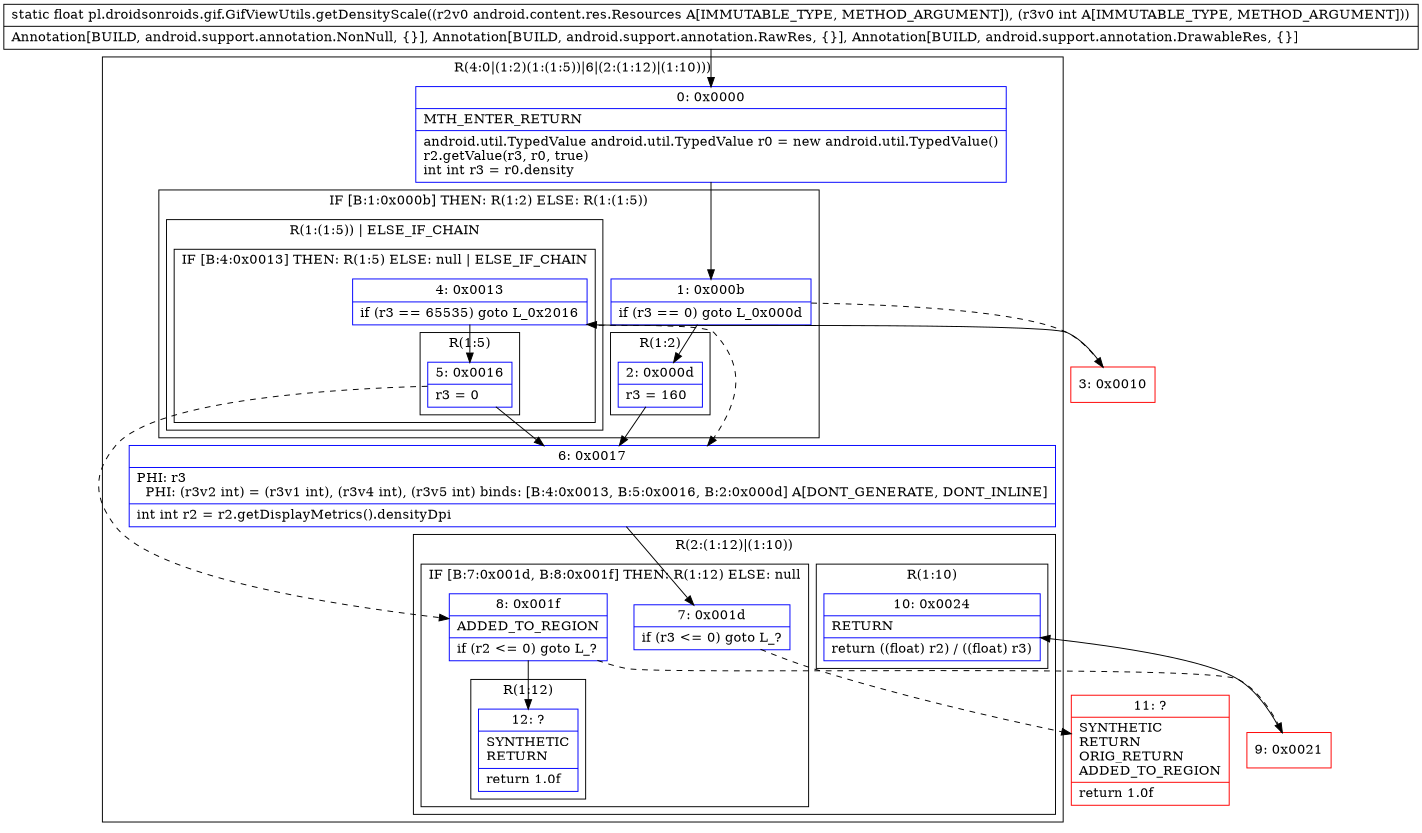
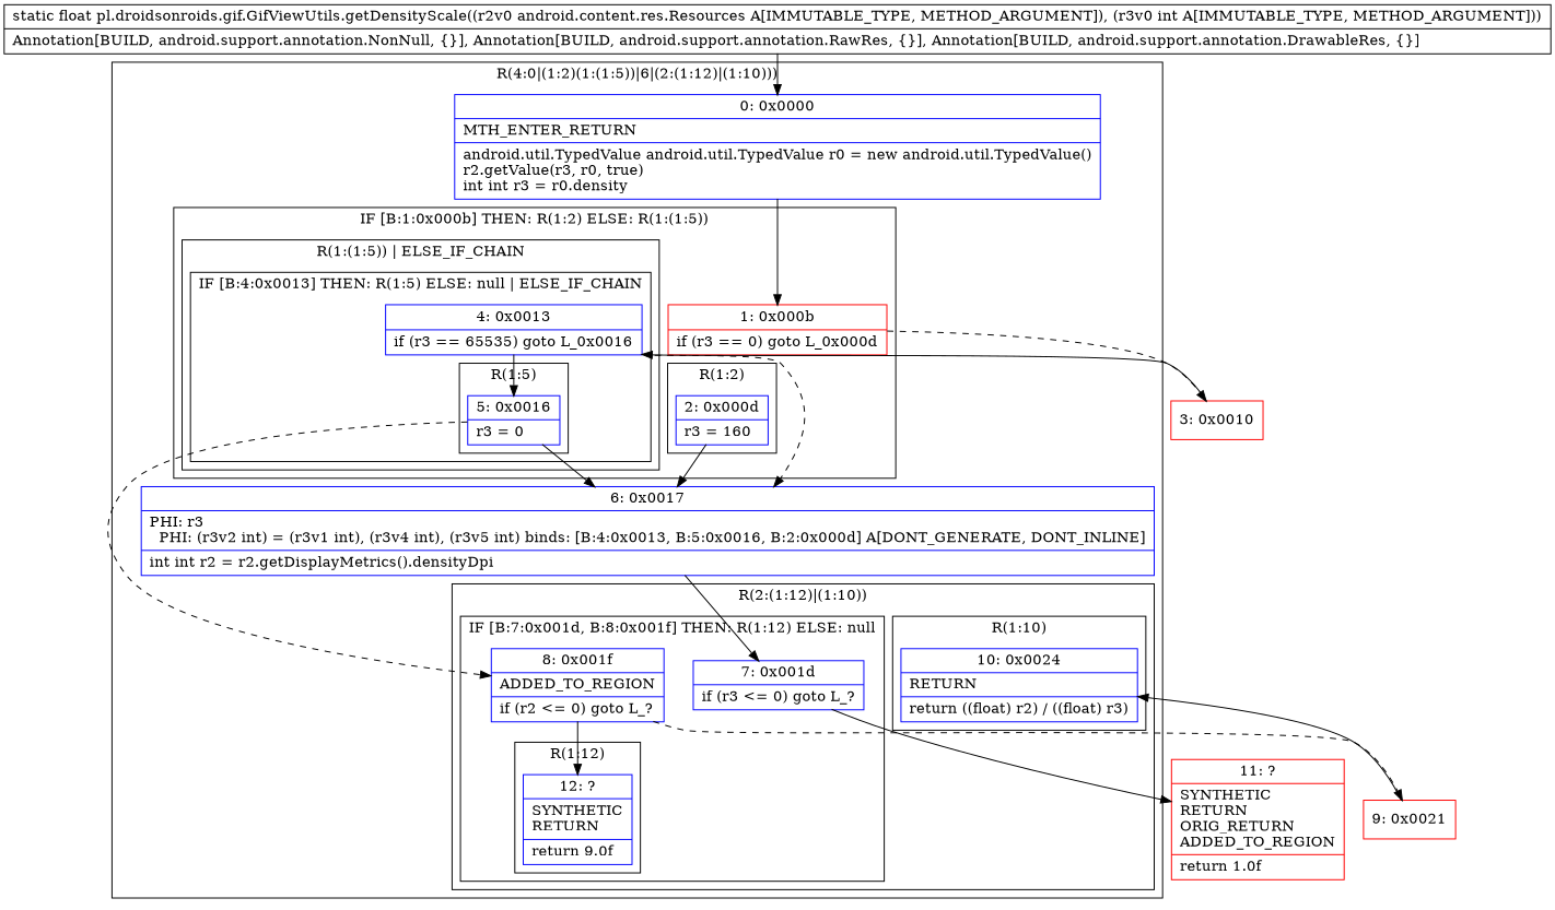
  digraph {
    node [color=blue shape=record]
    n1 [label="{2\:\ 0x000d|r3 = 160\l}"]
    n2 [label="{5\:\ 0x0016|r3 = 0\l}"]
-   n3 [label="{4\:\ 0x0013|if (r3 == 65535) goto L_0x2016\l}"]
-   n4 [label="{1\:\ 0x000b|if (r3 == 0) goto L_0x000d\l}"]
-   n5 [label="{12\:\ ?|SYNTHETIC\lRETURN\l|return 1.0f\l}"]
+   n3 [label="{4\:\ 0x0013|if (r3 == 65535) goto L_0x0016\l}"]
+   n4 [color=red label="{1\:\ 0x000b|if (r3 == 0) goto L_0x000d\l}"]
+   n5 [label="{12\:\ ?|SYNTHETIC\lRETURN\l|return 9.0f\l}"]
    n6 [label="{7\:\ 0x001d|if (r3 \<= 0) goto L_?\l}"]
    n7 [label="{8\:\ 0x001f|ADDED_TO_REGION\l|if (r2 \<= 0) goto L_?\l}"]
    n8 [label="{10\:\ 0x0024|RETURN\l|return ((float) r2) \/ ((float) r3)\l}"]
    n9 [label="{0\:\ 0x0000|MTH_ENTER_RETURN\l|android.util.TypedValue android.util.TypedValue r0 = new android.util.TypedValue()\lr2.getValue(r3, r0, true)\lint int r3 = r0.density\l}"]
    n10 [label="{6\:\ 0x0017|PHI: r3 \l  PHI: (r3v2 int) = (r3v1 int), (r3v4 int), (r3v5 int) binds: [B:4:0x0013, B:5:0x0016, B:2:0x000d] A[DONT_GENERATE, DONT_INLINE]\l|int int r2 = r2.getDisplayMetrics().densityDpi\l}"]
    n11 [color=red label="{3\:\ 0x0010}"]
    n12 [color=red label="{11\:\ ?|SYNTHETIC\lRETURN\lORIG_RETURN\lADDED_TO_REGION\l|return 1.0f\l}"]
    n13 [color=red label="{9\:\ 0x0021}"]
    n14 [label="{static float pl.droidsonroids.gif.GifViewUtils.getDensityScale((r2v0 android.content.res.Resources A[IMMUTABLE_TYPE, METHOD_ARGUMENT]), (r3v0 int A[IMMUTABLE_TYPE, METHOD_ARGUMENT]))  | Annotation[BUILD, android.support.annotation.NonNull, \{\}], Annotation[BUILD, android.support.annotation.RawRes, \{\}], Annotation[BUILD, android.support.annotation.DrawableRes, \{\}]\l}" color=""]
    subgraph cluster_1 {
      label="R(4:0|(1:2)(1:(1:5))|6|(2:(1:12)|(1:10)))"
      n9
      n10
      subgraph cluster_2 {
        label="IF [B:1:0x000b] THEN: R(1:2) ELSE: R(1:(1:5))"
        n4
        subgraph cluster_3 {
          label="R(1:2)"
          n1
        }
        subgraph cluster_4 {
          label="R(1:(1:5)) | ELSE_IF_CHAIN\l"
          subgraph cluster_5 {
            label="IF [B:4:0x0013] THEN: R(1:5) ELSE: null | ELSE_IF_CHAIN\l"
            n3
            subgraph cluster_6 {
              label="R(1:5)"
              n2
            }
          }
        }
      }
      subgraph cluster_7 {
        label="R(2:(1:12)|(1:10))"
        subgraph cluster_8 {
          label="IF [B:7:0x001d, B:8:0x001f] THEN: R(1:12) ELSE: null"
          n6
          n7
          subgraph cluster_9 {
            label="R(1:12)"
            n5
          }
        }
        subgraph cluster_10 {
          label="R(1:10)"
          n8
        }
      }
    }
    n1 -> n10
    n2 -> n7 [style=dashed]
    n2 -> n10
    n3 -> n2
    n3 -> n10 [style=dashed]
-   n4 -> n1
    n4 -> n11 [style=dashed]
-   n6 -> n12 [style=dashed]
+   n6 -> n12
    n7 -> n5
    n7 -> n13 [style=dashed]
    n9 -> n4
    n10 -> n6
    n11 -> n3
    n13 -> n8
    n14 -> n9
  }
